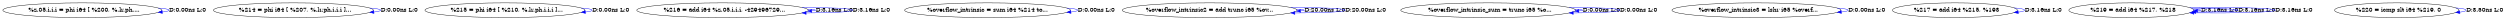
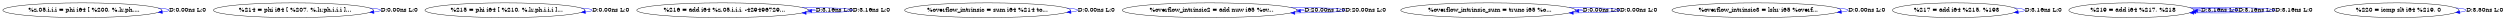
  digraph {
    edge [color=blue]
    n1 [label="  %z.05.i.i.i = phi i64 [ %200, %.lr.ph...."]
    n2 [label="  %214 = phi i64 [ %207, %.lr.ph.i.i.i ]..."]
    n3 [label="  %215 = phi i64 [ %210, %.lr.ph.i.i.i ]..."]
    n4 [label="  %216 = add i64 %z.05.i.i.i, -429496729..."]
    n5 [label="%overflow_intrinsic = sum i64 %214 to..."]
-   n6 [label="%overflow_intrinsic2 = add trunc i65 %ov..."]
+   n6 [label="  %overflow_intrinsic2 = add nuw i65 %ov..."]
    n7 [label="  %overflow_intrinsic_sum = trunc i65 %o..."]
    n8 [label="  %overflow_intrinsic3 = lshr i65 %overf..."]
    n9 [label="  %217 = add i64 %215, %193"]
    n10 [label="  %219 = add i64 %217, %218"]
    n11 [label="  %220 = icmp slt i64 %219, 0"]
    n1 -> n1 [label="D:0.00ns L:0"]
    n2 -> n2 [label="D:0.00ns L:0"]
    n3 -> n3 [label="D:0.00ns L:0"]
    n4 -> n4 [label="D:3.16ns L:0"]
    n4 -> n4 [label="D:3.16ns L:0"]
    n5 -> n5 [label="D:0.00ns L:0"]
    n6 -> n6 [label="D:20.00ns L:0"]
    n6 -> n6 [label="D:20.00ns L:0"]
    n7 -> n7 [label="D:0.00ns L:0"]
    n7 -> n7 [label="D:0.00ns L:0"]
    n8 -> n8 [label="D:0.00ns L:0"]
    n9 -> n9 [label="D:3.16ns L:0"]
    n10 -> n10 [label="D:3.16ns L:0"]
    n10 -> n10 [label="D:3.16ns L:0"]
    n10 -> n10 [label="D:3.16ns L:0"]
    n11 -> n11 [label="D:3.50ns L:0"]
  }
